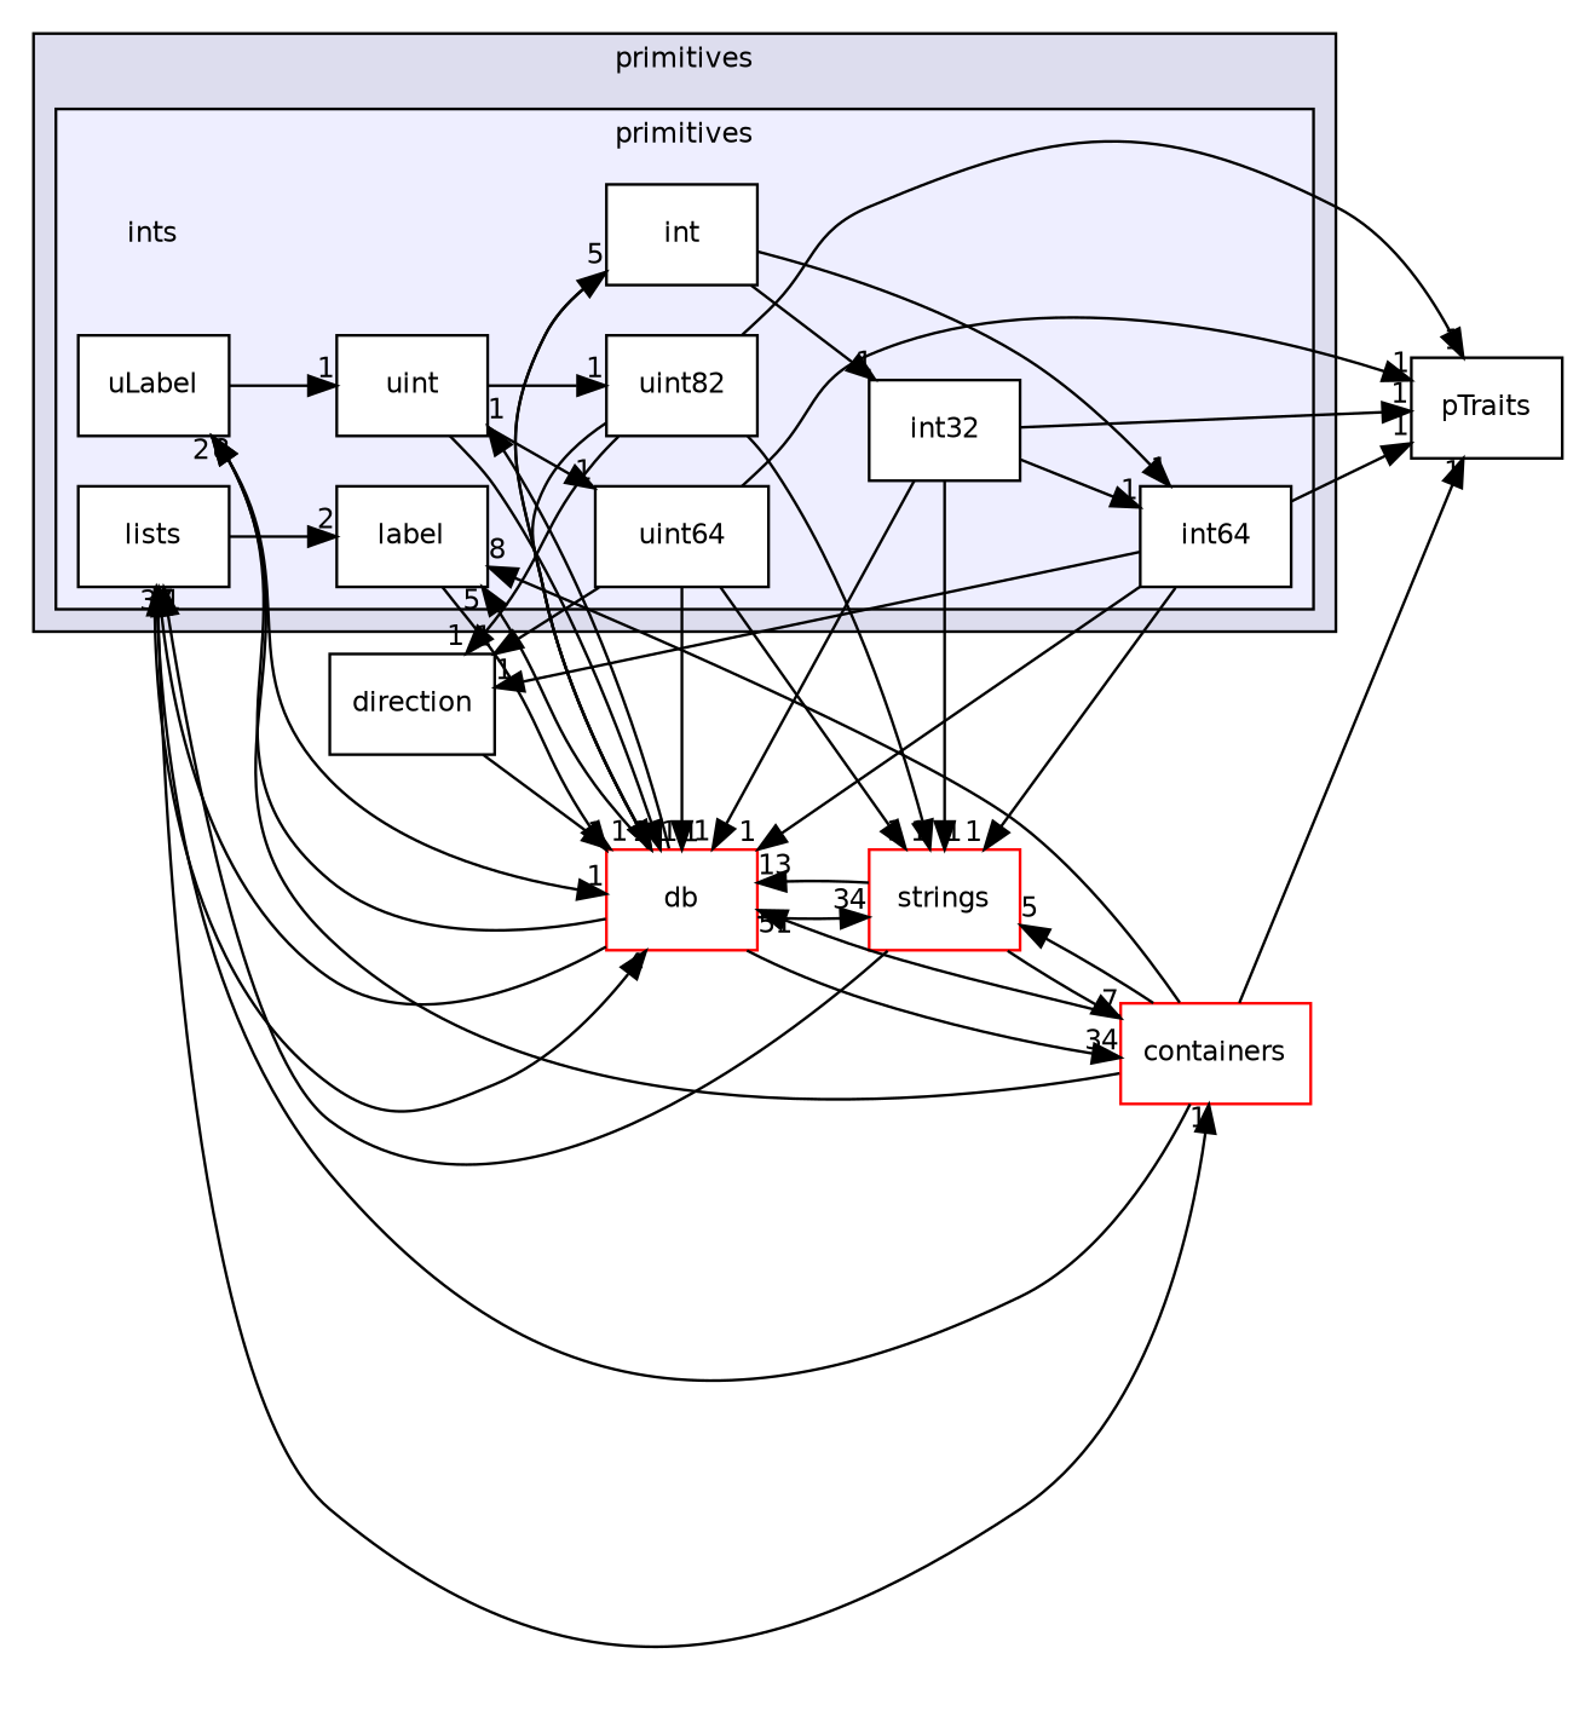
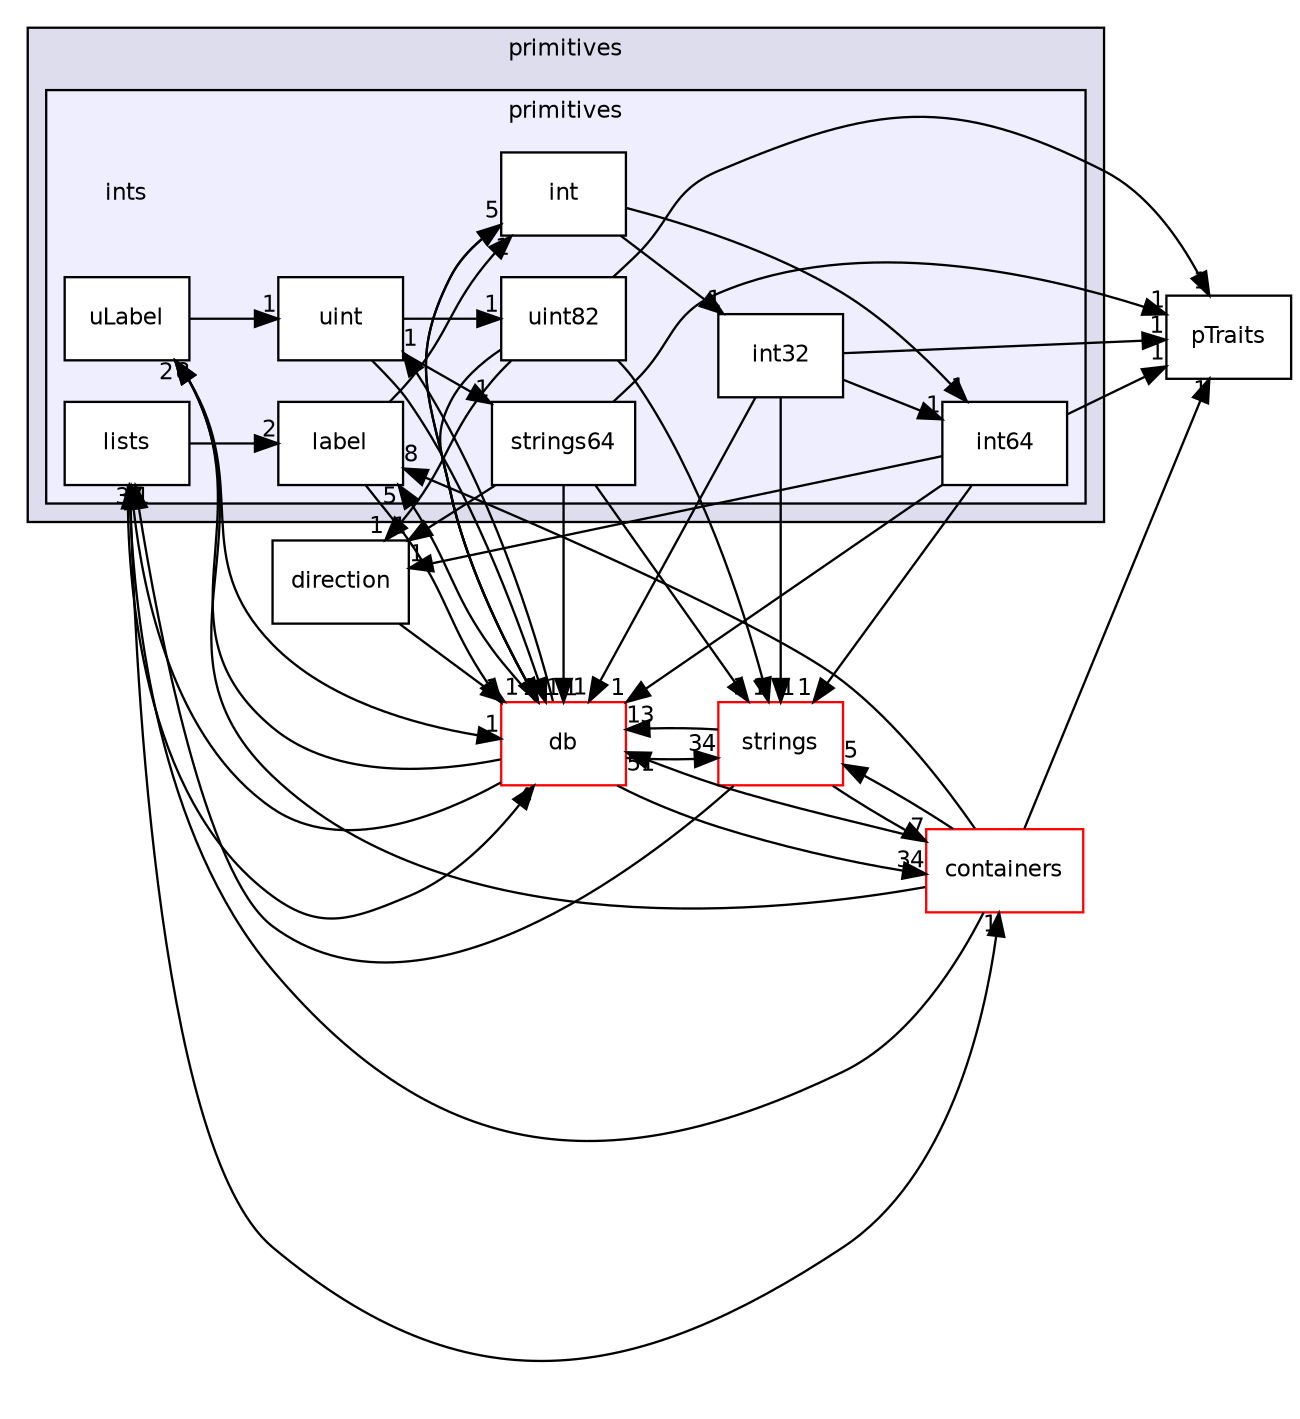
  digraph {
    compound=true
    rankdir=LR
    node [fontname=Helvetica fontsize=10 shape=box color=black fillcolor=white style=filled]
    edge [headlabel=1 labeldistance=1.5 labelfontname=Helvetica labelfontsize=10]
    n1 [label=ints shape=plaintext color="" fillcolor="" style=""]
    n2 [label=int]
    n3 [label=int32]
    n4 [label=int64]
    n5 [label=label]
    n6 [label=lists]
    n7 [label=uint]
    n8 [label=uint82]
-   n9 [label=uint64]
+   n9 [label=strings64]
    n10 [label=uLabel]
    n11 [color=red label=db fillcolor="" style=""]
    n12 [color=red label=strings fillcolor="" style=""]
    n13 [label=pTraits color="" fillcolor="" style=""]
    n14 [label=direction color="" fillcolor="" style=""]
    n15 [color=red label=containers fillcolor="" style=""]
    subgraph cluster_1 {
      bgcolor="#ddddee"
      fontname=Helvetica
      fontsize=10
      label=primitives
      pencolor=black
      subgraph cluster_2 {
        bgcolor="#eeeeff"
        fontname=Helvetica
        fontsize=10
        label=primitives
        pencolor=black
        n1
        n2
        n3
        n4
        n5
        n6
        n7
        n8
        n9
        n10
      }
    }
    n2 -> n3
    n2 -> n4
    n2 -> n11
    n3 -> n4
    n3 -> n11
    n3 -> n12
    n3 -> n13
    n4 -> n11
    n4 -> n12
    n4 -> n13
    n4 -> n14
+   n5 -> n2
    n5 -> n11
    n6 -> n5 [headlabel=2]
    n6 -> n11 [headlabel=4]
    n6 -> n15
    n7 -> n8
    n7 -> n9
    n7 -> n11
    n8 -> n11
    n8 -> n12
    n8 -> n13
    n8 -> n14
    n9 -> n11
    n9 -> n12
    n9 -> n13
    n9 -> n14
    n10 -> n7
    n10 -> n11
    n11 -> n2 [headlabel=5]
    n11 -> n5 [headlabel=5]
    n11 -> n6 [headlabel=3]
    n11 -> n7
    n11 -> n10 [headlabel=2]
    n11 -> n12 [headlabel=34]
    n11 -> n15 [headlabel=34]
    n12 -> n6
    n12 -> n11 [headlabel=13]
    n12 -> n15 [headlabel=7]
    n14 -> n11
    n15 -> n5 [headlabel=8]
    n15 -> n6 [headlabel=7]
    n15 -> n10 [headlabel=8]
    n15 -> n11 [headlabel=51]
    n15 -> n12 [headlabel=5]
    n15 -> n13
  }
